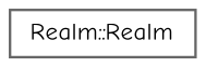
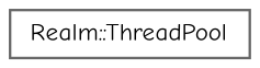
  digraph {
    rankdir=LR
    fontname="Comic Neue"
-   n1 [color=grey40 fillcolor=white fontname="Comic Neue" fontsize=10 height=0.2 label="Realm::Realm" shape=box style=filled width=0.4]
+   n1 [color=grey40 fillcolor=white fontname="Comic Neue" fontsize=10 height=0.2 label="Realm::ThreadPool" shape=box style=filled width=0.4]
  }
